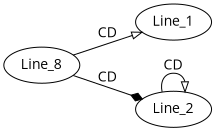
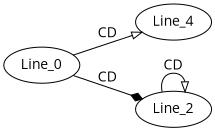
  digraph {
    fontname="Open Sans"
    rankdir=LR
    node [fontname="Open Sans"]
    edge [arrowhead=onormal fontname="Open Sans"]
-   Line_0 [label=Line_8]
-   Line_1
+   Line_0
+   Line_1 [label=Line_4]
    Line_2
    Line_0 -> Line_1 [label=CD]
    Line_0 -> Line_2 [arrowhead=diamond label=CD]
    Line_2 -> Line_2 [label=CD]
  }
